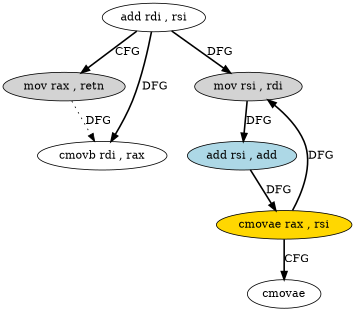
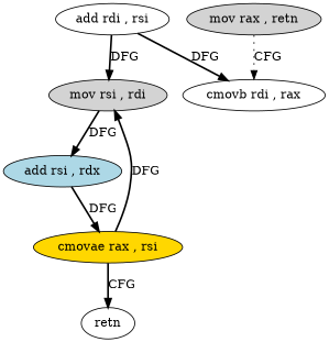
  digraph {
    node [fillcolor=white style=filled]
    edge [style=bold]
    n1 [label="add rdi , rsi"]
    n2 [fillcolor=lightgrey label="mov rax , retn"]
    n3 [label="cmovb rdi , rax"]
    n4 [fillcolor=lightgrey label="mov rsi , rdi"]
-   n5 [fillcolor=lightblue label="add rsi , add"]
+   n5 [fillcolor=lightblue label="add rsi , rdx"]
    n6 [fillcolor=gold label="cmovae rax , rsi"]
-   n7 [label=cmovae]
-   n1 -> n2 [label=CFG]
+   n7 [label=retn]
    n1 -> n3 [label=DFG]
    n1 -> n4 [label=DFG]
-   n2 -> n3 [label=DFG style=dotted]
+   n2 -> n3 [label=CFG style=dotted]
    n4 -> n5 [label=DFG]
    n5 -> n6 [label=DFG]
    n6 -> n4 [label=DFG]
    n6 -> n7 [label=CFG]
  }
